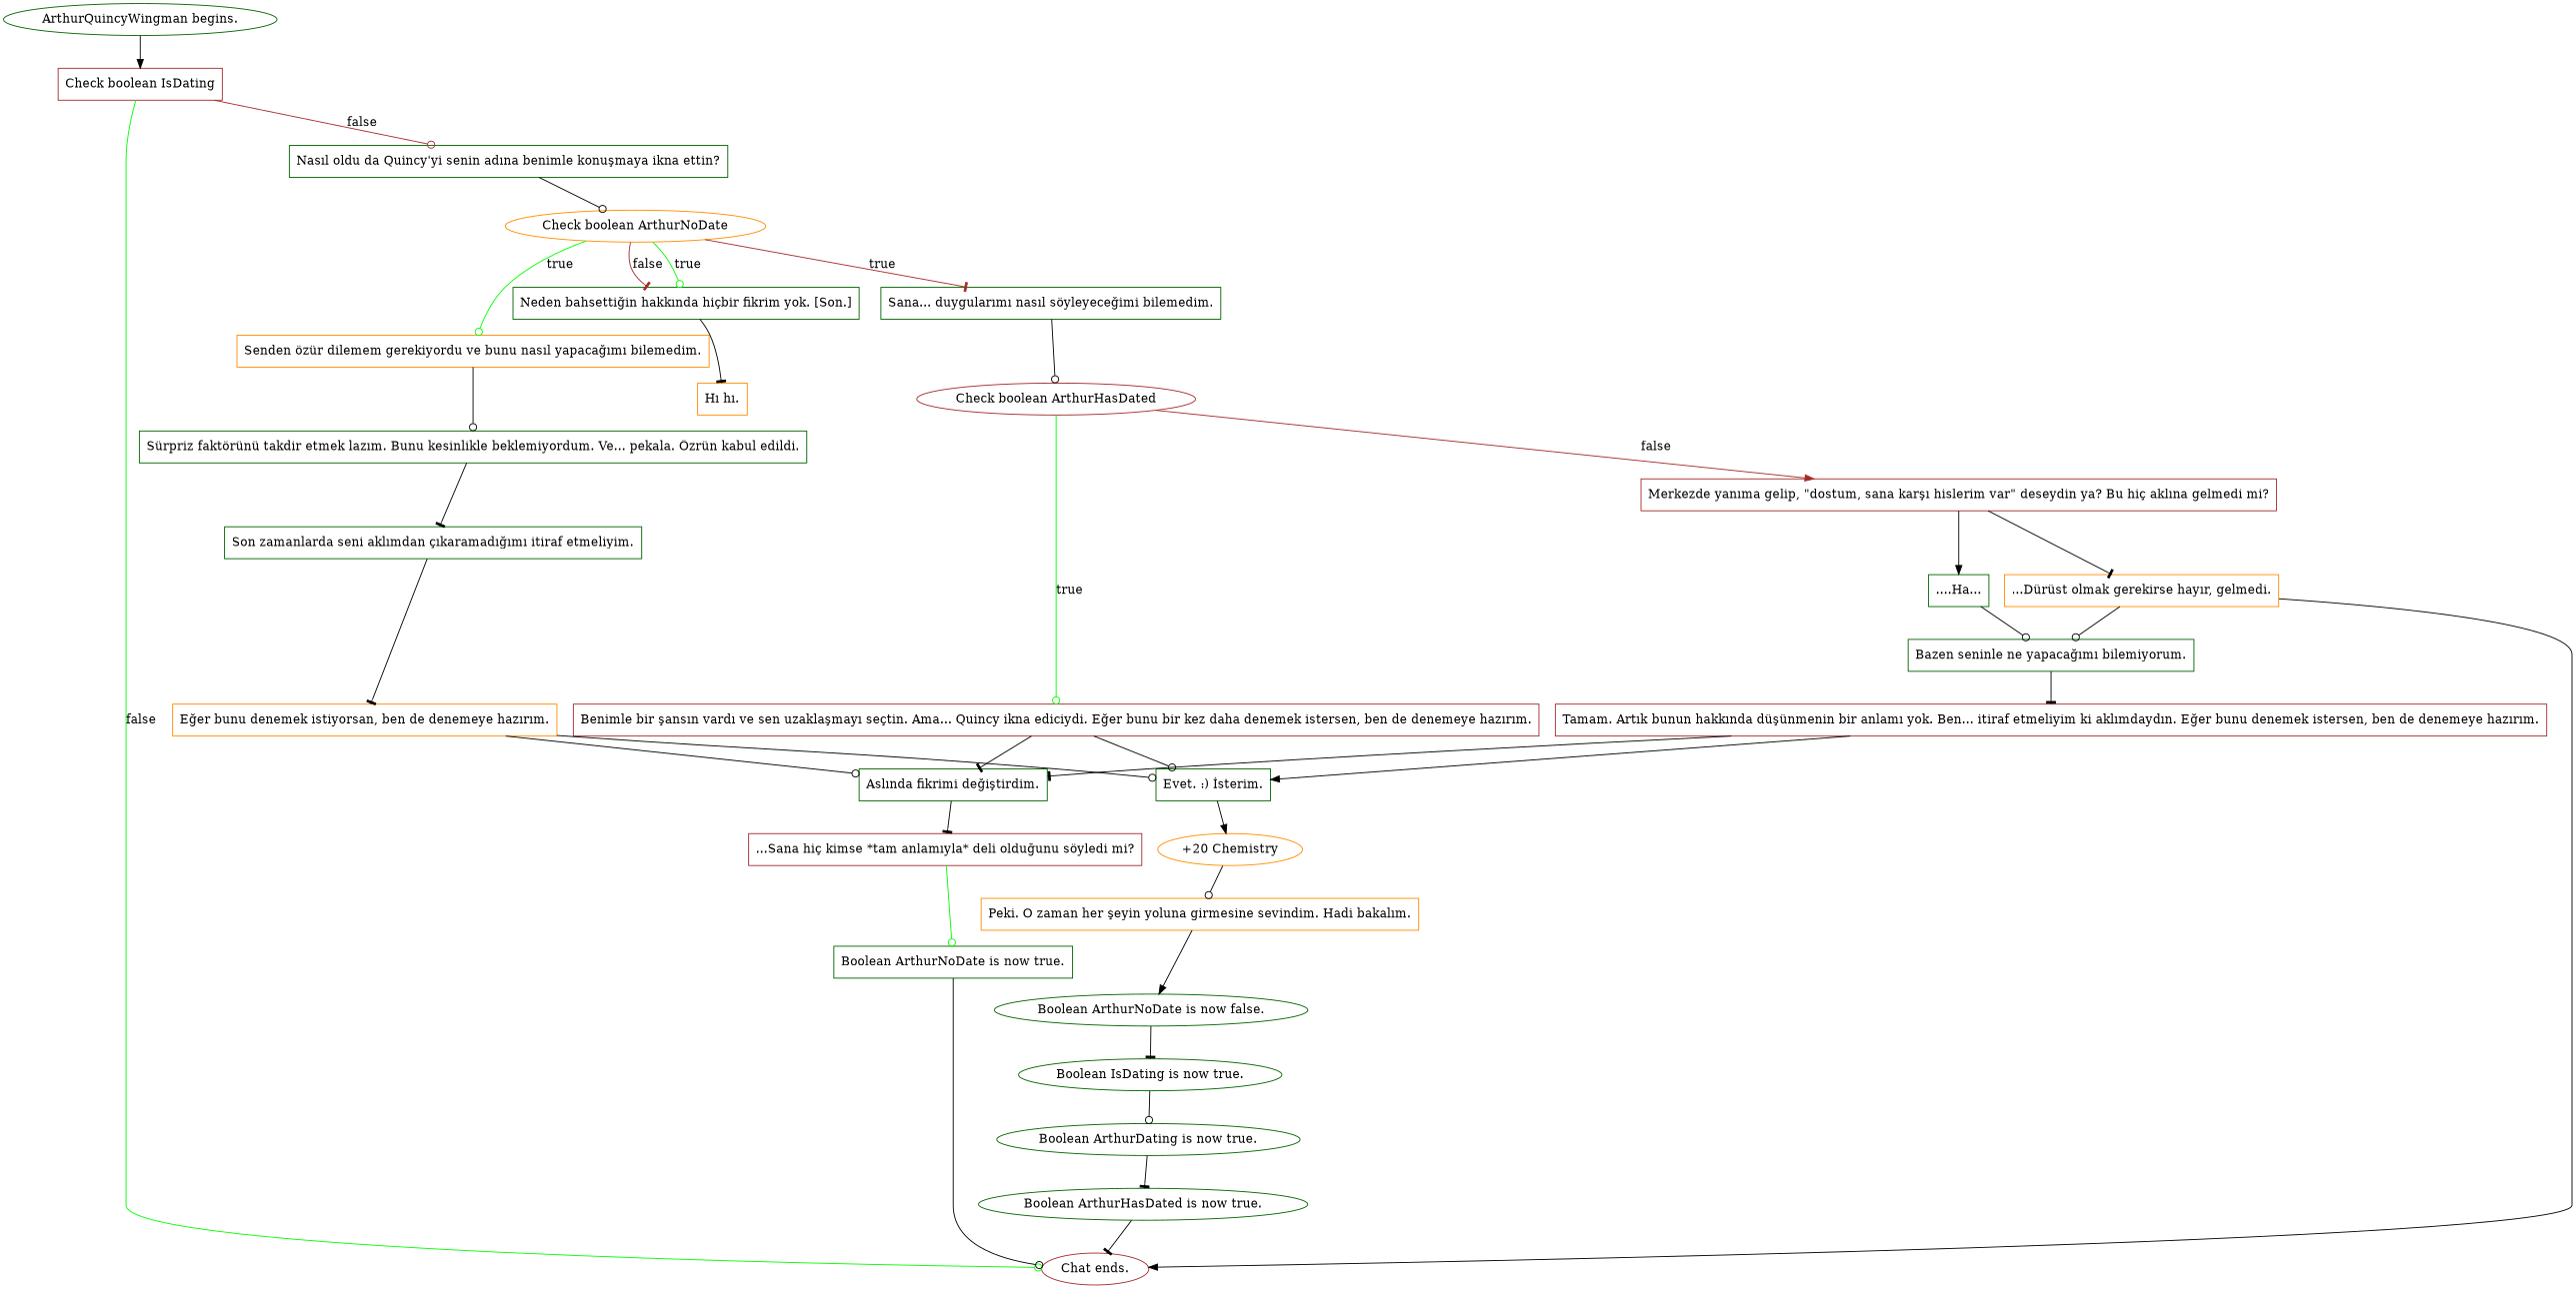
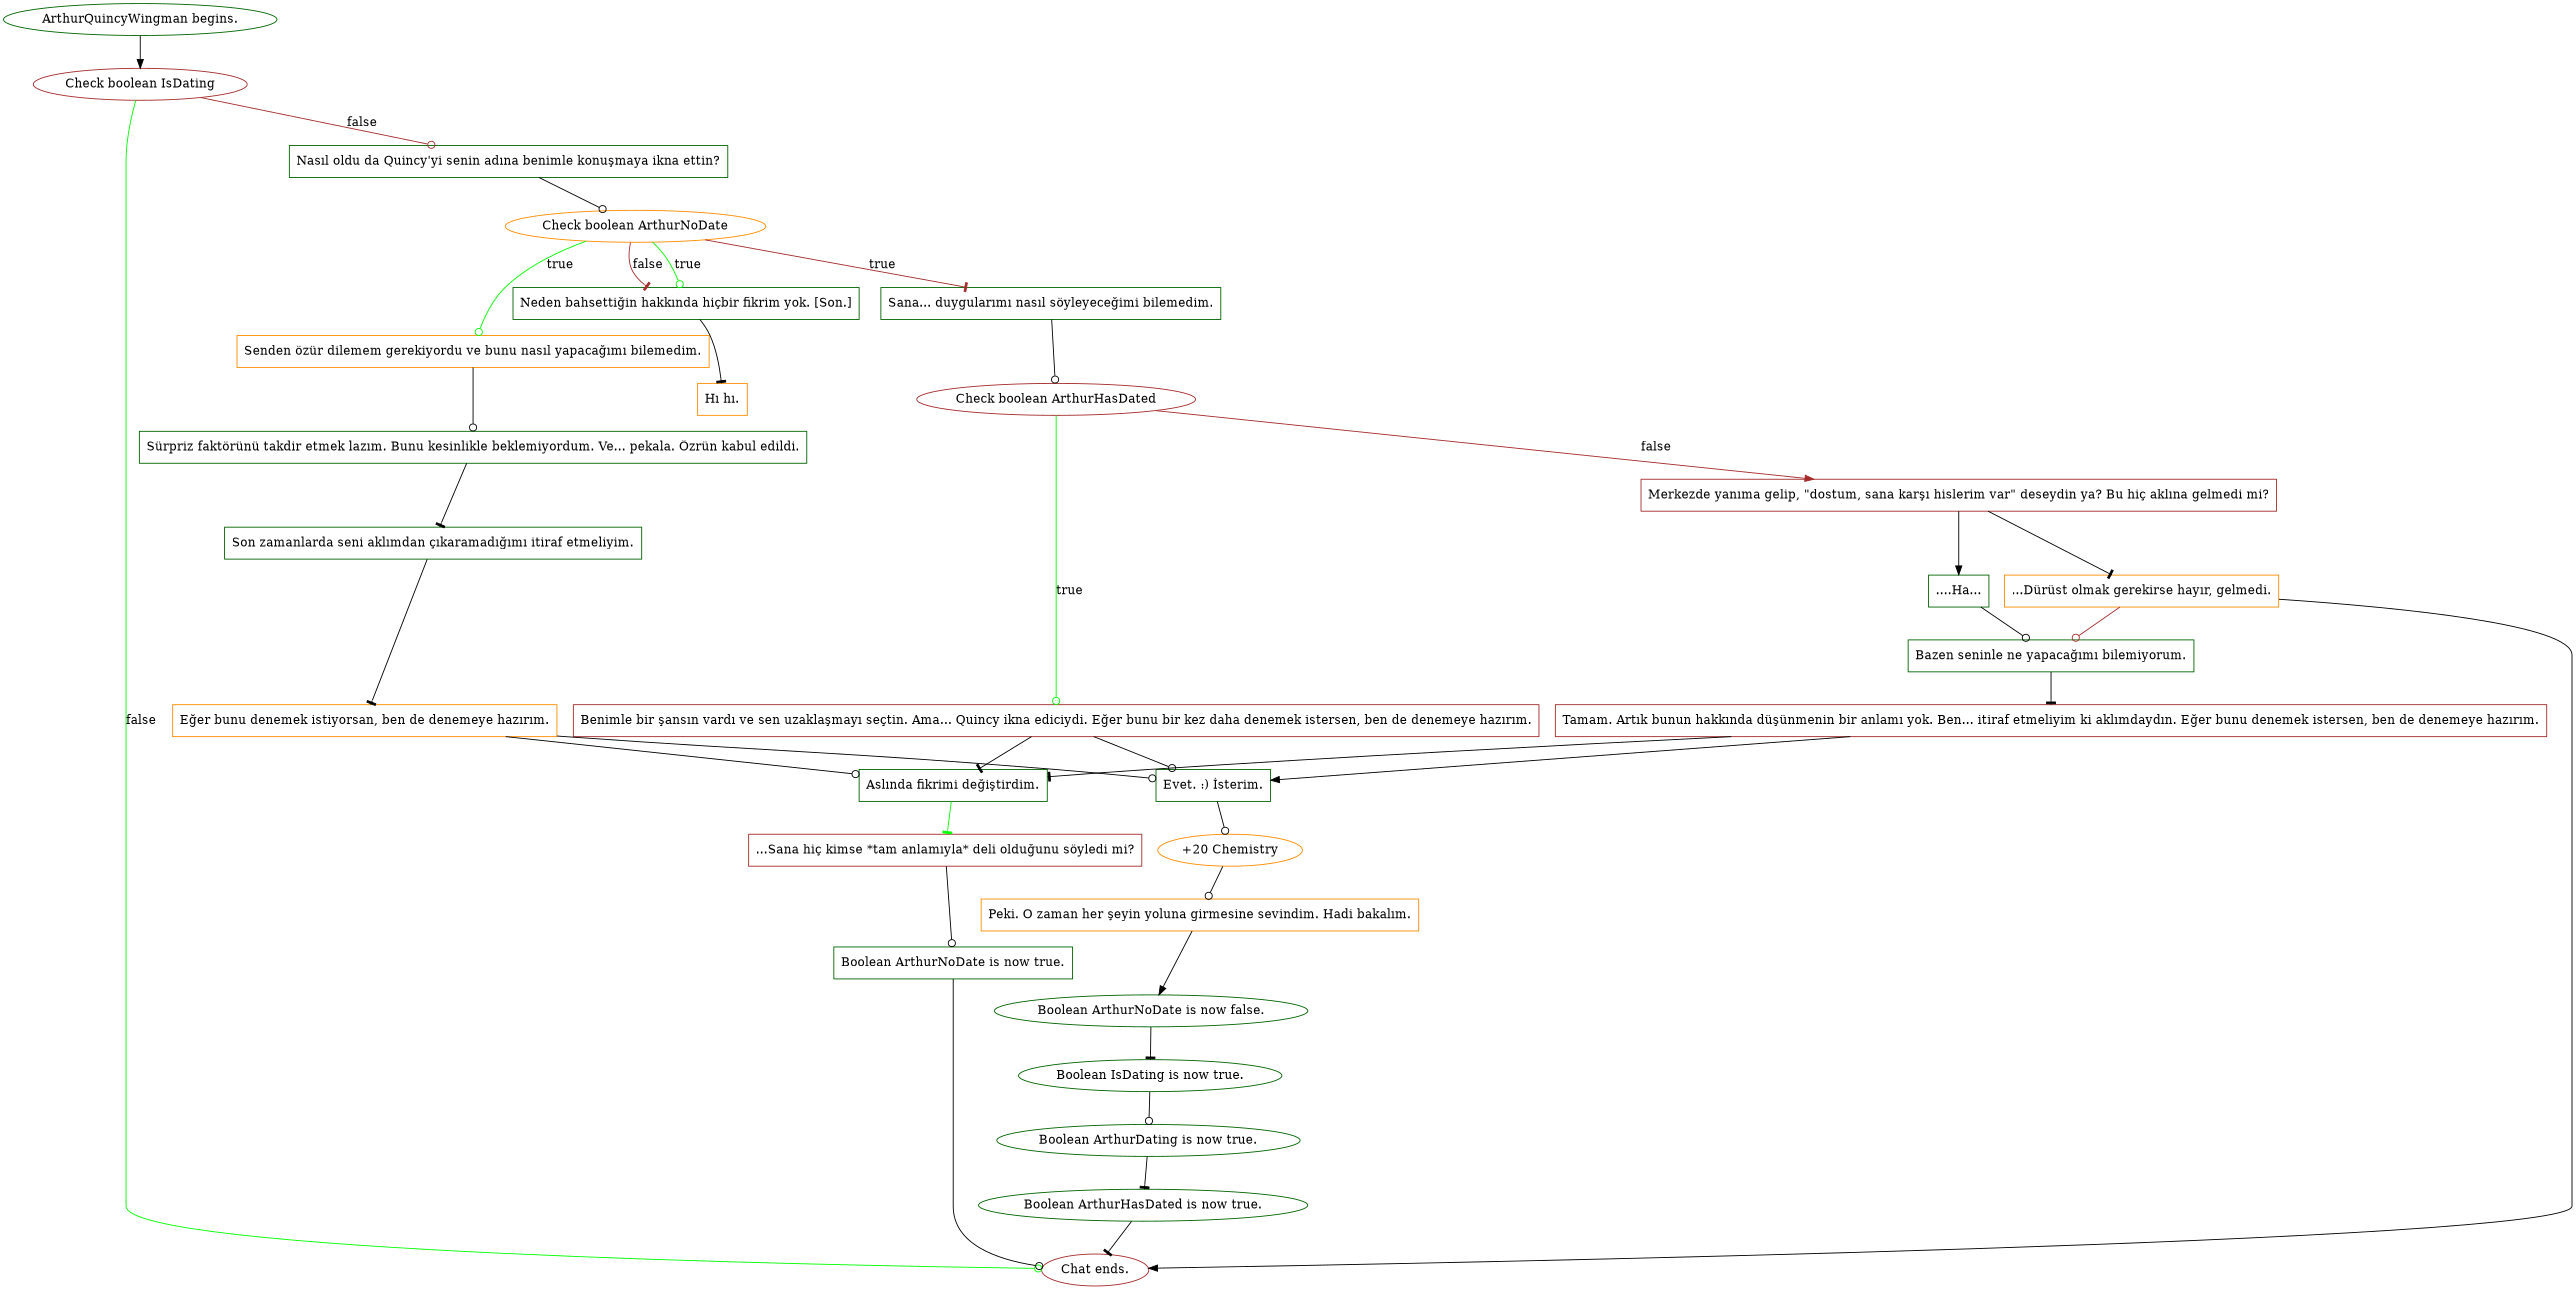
  digraph {
    node [color=darkgreen shape=box]
    edge [arrowhead=odot]
    "ArthurQuincyWingman begins." [shape=""]
-   n2 [color=brown label="Check boolean IsDating"]
+   n2 [color=brown label="Check boolean IsDating" shape=""]
    "Chat ends." [color=brown shape=""]
    n4 [label="Nasıl oldu da Quincy'yi senin adına benimle konuşmaya ikna ettin?"]
    n5 [color=darkorange label="Check boolean ArthurNoDate" shape=""]
    n6 [color=darkorange label="Senden özür dilemem gerekiyordu ve bunu nasıl yapacağımı bilemedim."]
    n7 [label="Neden bahsettiğin hakkında hiçbir fikrim yok. [Son.]"]
    n8 [label="Sana... duygularımı nasıl söyleyeceğimi bilemedim."]
    n9 [label="Sürpriz faktörünü takdir etmek lazım. Bunu kesinlikle beklemiyordum. Ve... pekala. Özrün kabul edildi."]
    n10 [color=darkorange label="Hı hı."]
    n11 [color=brown label="Check boolean ArthurHasDated" shape=""]
    n12 [label="Son zamanlarda seni aklımdan çıkaramadığımı itiraf etmeliyim."]
    n13 [color=brown label="Benimle bir şansın vardı ve sen uzaklaşmayı seçtin. Ama... Quincy ikna ediciydi. Eğer bunu bir kez daha denemek istersen, ben de denemeye hazırım."]
    n14 [color=brown label="Merkezde yanıma gelip, \"dostum, sana karşı hislerim var\" deseydin ya? Bu hiç aklına gelmedi mi?"]
    n15 [color=darkorange label="Eğer bunu denemek istiyorsan, ben de denemeye hazırım."]
    n16 [label="Evet. :) İsterim."]
    n17 [label="Aslında fikrimi değiştirdim."]
    n18 [color=darkorange label="...Dürüst olmak gerekirse hayır, gelmedi."]
    n19 [label="....Ha..."]
    n20 [color=darkorange label="+20 Chemistry" shape=""]
    n21 [color=brown label="...Sana hiç kimse *tam anlamıyla* deli olduğunu söyledi mi?"]
    n22 [label="Bazen seninle ne yapacağımı bilemiyorum."]
    n23 [color=darkorange label="Peki. O zaman her şeyin yoluna girmesine sevindim. Hadi bakalım."]
    n24 [label="Boolean ArthurNoDate is now true."]
    n25 [color=brown label="Tamam. Artık bunun hakkında düşünmenin bir anlamı yok. Ben... itiraf etmeliyim ki aklımdaydın. Eğer bunu denemek istersen, ben de denemeye hazırım."]
    n26 [label="Boolean ArthurNoDate is now false." shape=""]
    n27 [label="Boolean IsDating is now true." shape=""]
    n28 [label="Boolean ArthurDating is now true." shape=""]
    n29 [label="Boolean ArthurHasDated is now true." shape=""]
    "ArthurQuincyWingman begins." -> n2 [arrowhead=normal]
    n2 -> "Chat ends." [color=green label=false]
    n2 -> n4 [color=brown label=false]
    n4 -> n5
    n5 -> n6 [color=green label=true]
    n5 -> n7 [color=green label=true]
    n5 -> n7 [arrowhead=tee color=brown label=false]
    n5 -> n8 [arrowhead=tee color=brown label=true]
    n6 -> n9
    n7 -> n10 [arrowhead=tee]
    n8 -> n11
    n9 -> n12 [arrowhead=tee]
    n11 -> n13 [color=green label=true]
    n11 -> n14 [arrowhead=normal color=brown label=false]
    n12 -> n15 [arrowhead=tee]
    n13 -> n16
    n13 -> n17 [arrowhead=tee]
    n14 -> n18 [arrowhead=tee]
    n14 -> n19 [arrowhead=normal]
    n15 -> n16
    n15 -> n17
-   n16 -> n20 [arrowhead=normal]
-   n17 -> n21 [arrowhead=tee]
+   n16 -> n20
+   n17 -> n21 [arrowhead=tee color=green]
    n18 -> "Chat ends." [arrowhead=normal]
-   n18 -> n22
+   n18 -> n22 [color=brown]
    n19 -> n22
    n20 -> n23
-   n21 -> n24 [color=green]
+   n21 -> n24
    n22 -> n25 [arrowhead=tee]
    n23 -> n26 [arrowhead=normal]
    n24 -> "Chat ends."
    n25 -> n16 [arrowhead=normal]
    n25 -> n17 [arrowhead=tee]
    n26 -> n27 [arrowhead=tee]
    n27 -> n28
    n28 -> n29 [arrowhead=tee]
    n29 -> "Chat ends." [arrowhead=tee]
  }
